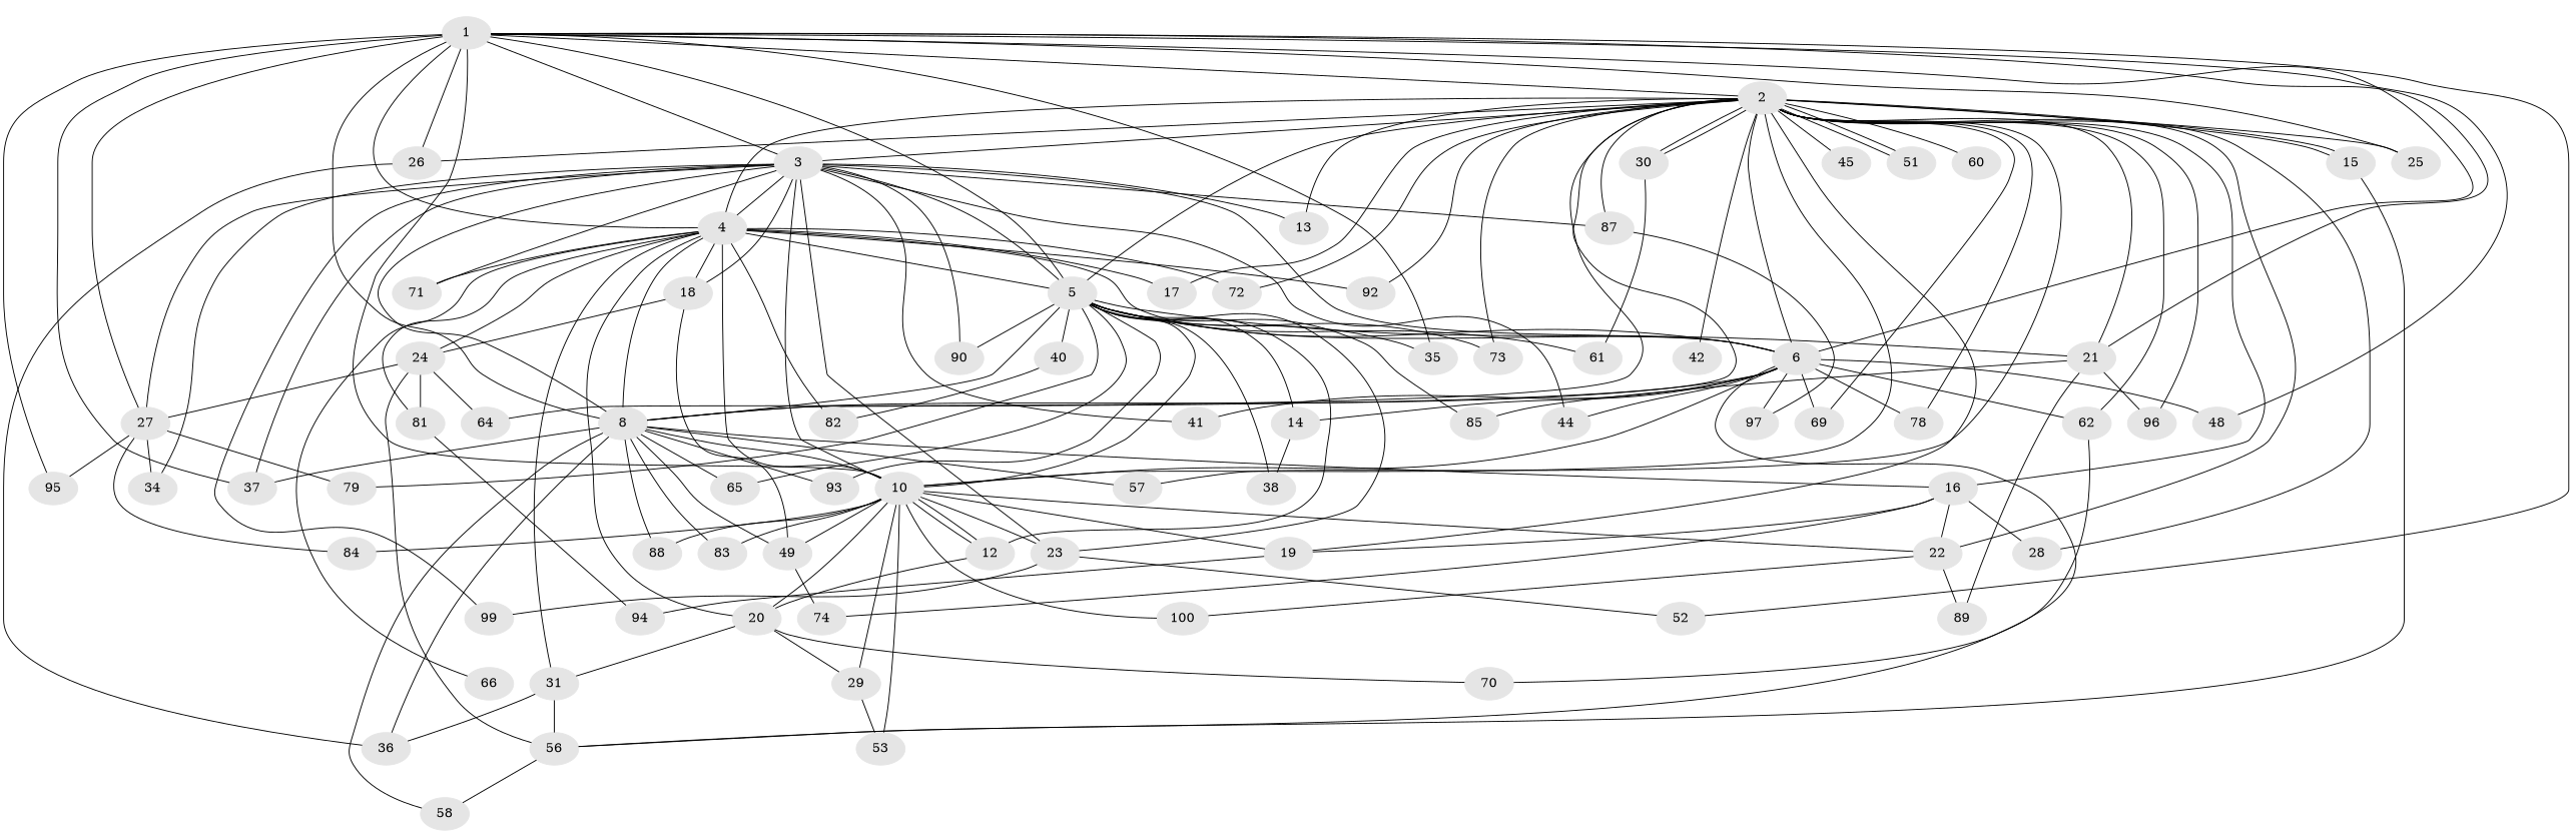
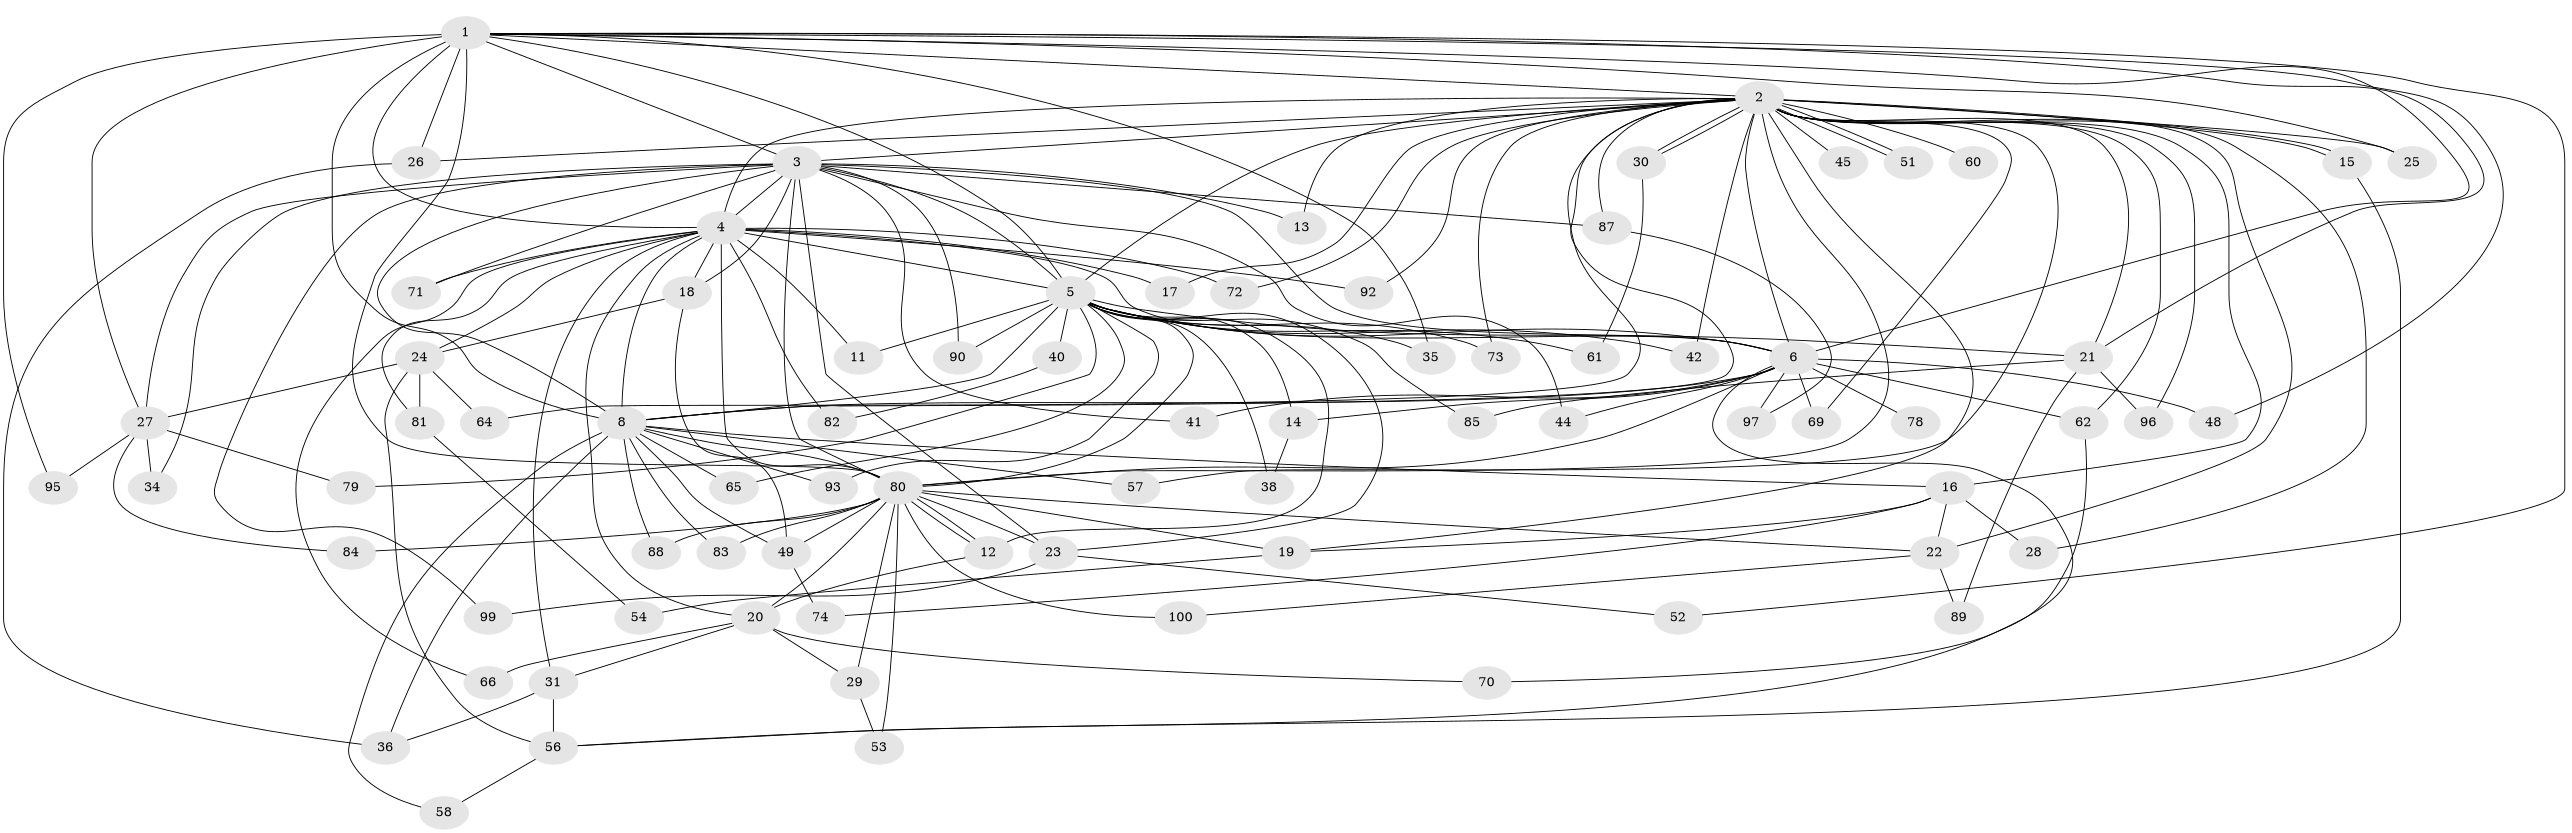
  graph {
    node [color=gray90 style=filled]
    1 [super="+46"]
    2 [super="+50"]
    3 [super="+32"]
    4 [super="+7"]
    5 [super="+76"]
    6 [super="+98"]
    8 [super="+9"]
-   10 [super="+54"]
+   10 [super="+54" label=80]
    21 [super="+67"]
    25
    26
    27 [super="+43"]
    35
-   37
    48
    52
    95
    13
    15 [super="+39"]
    16 [super="+55"]
    17
    19 [super="+33"]
    22 [super="+68"]
    28
    30
    42
    45
    51
    57
    60
    62
    64
    69
    72
    73
    78
    87
    92
    96
    18
    23 [super="+77"]
    34
    41
    44
    71
    90
    99
+   11
    20 [super="+47"]
    24
    31 [super="+86"]
    66
    81
    82
    40 [super="+63"]
    12 [super="+75"]
    14
    38
    61
    65
    79
    85
    93
    56 [super="+80"]
    97
    36 [super="+91"]
    49 [super="+59"]
    58
    83
    88
    29
    53
    84
    100
    89
    74
-   94
+   94 [label=54]
    70
    1 -- 2
    1 -- 3
    1 -- 4 [weight=2]
    1 -- 5
    1 -- 6
    1 -- 8 [weight=2]
    1 -- 10 [weight=2]
    1 -- 21
    1 -- 25
    1 -- 26
    1 -- 27
    1 -- 35
-   1 -- 37
    1 -- 48
    1 -- 52
    1 -- 95
    2 -- 3
    2 -- 4 [weight=2]
    2 -- 5 [weight=2]
    2 -- 6
    2 -- 8 [weight=2]
    2 -- 10
    2 -- 21
    2 -- 25
    2 -- 26
    2 -- 13
    2 -- 15 [weight=2]
    2 -- 15
    2 -- 16 [weight=2]
    2 -- 17
    2 -- 19
    2 -- 22
    2 -- 28
    2 -- 30
    2 -- 30
    2 -- 42
    2 -- 45
    2 -- 51
    2 -- 51
    2 -- 57
    2 -- 60 [weight=2]
    2 -- 62
    2 -- 64
    2 -- 69
    2 -- 72
    2 -- 73
-   2 -- 78
    2 -- 87
    2 -- 92
    2 -- 96
    3 -- 4 [weight=2]
    3 -- 5
    3 -- 6
    3 -- 8 [weight=2]
    3 -- 10 [weight=2]
    3 -- 27
-   3 -- 37
    3 -- 13
    3 -- 87
    3 -- 18
    3 -- 23
    3 -- 34
    3 -- 41
    3 -- 44
    3 -- 71
    3 -- 90
    3 -- 99
    4 -- 5 [weight=3]
    4 -- 6 [weight=2]
    4 -- 8 [weight=4]
    4 -- 10 [weight=2]
    4 -- 17
    4 -- 72
    4 -- 92
    4 -- 18
    4 -- 71
+   4 -- 11
    4 -- 20
    4 -- 24
    4 -- 31
    4 -- 66
    4 -- 81
    4 -- 82
    5 -- 6
    5 -- 8 [weight=2]
    5 -- 10
    5 -- 21
    5 -- 35
+   5 -- 42
    5 -- 73
    5 -- 23
    5 -- 90
+   5 -- 11
    5 -- 40 [weight=2]
    5 -- 12
    5 -- 14
    5 -- 38
    5 -- 61
    5 -- 65
    5 -- 79
    5 -- 85
    5 -- 93
    6 -- 8 [weight=2]
    6 -- 10
    6 -- 48
    6 -- 62
    6 -- 69
    6 -- 78
    6 -- 41
    6 -- 44
    6 -- 14
    6 -- 56
    6 -- 97
    8 -- 10 [weight=2]
-   8 -- 37
    8 -- 16
    8 -- 57
    8 -- 65
    8 -- 93
    8 -- 36
    8 -- 49
    8 -- 58
    8 -- 83
    8 -- 88
    10 -- 19
    10 -- 22
    10 -- 23
    10 -- 20
    10 -- 12
    10 -- 12
    10 -- 49
    10 -- 83
    10 -- 88
    10 -- 29
    10 -- 53
    10 -- 84
    10 -- 100
    21 -- 96
    21 -- 85
    21 -- 89
    26 -- 36
    27 -- 95
    27 -- 34
    27 -- 79
    27 -- 84
    15 -- 56
    16 -- 19
    16 -- 22
    16 -- 28
    16 -- 74
    19 -- 94
    22 -- 100
    22 -- 89
    30 -- 61
    62 -- 70
    87 -- 97
    18 -- 24
    18 -- 49
    23 -- 52
    23 -- 99
    20 -- 31
+   20 -- 66
    20 -- 29
    20 -- 70
    24 -- 27
    24 -- 64
    24 -- 81
    24 -- 56
    31 -- 56
    31 -- 36
    81 -- 94
    40 -- 82
    12 -- 20
    14 -- 38
    56 -- 58
    49 -- 74
    29 -- 53
  }
